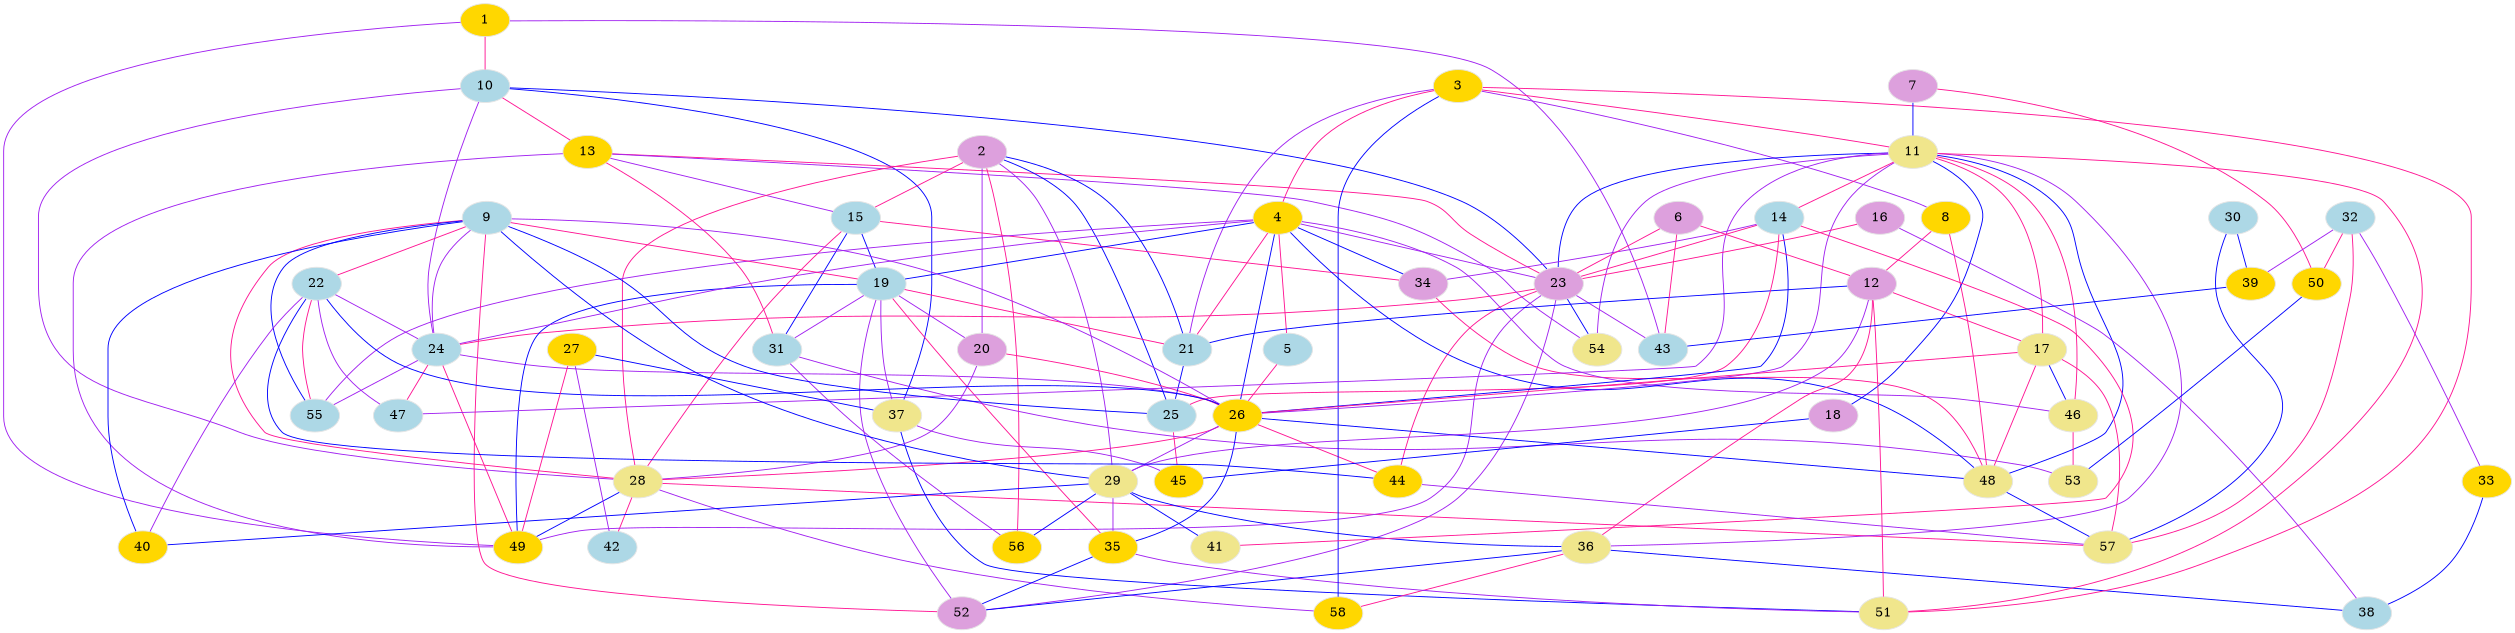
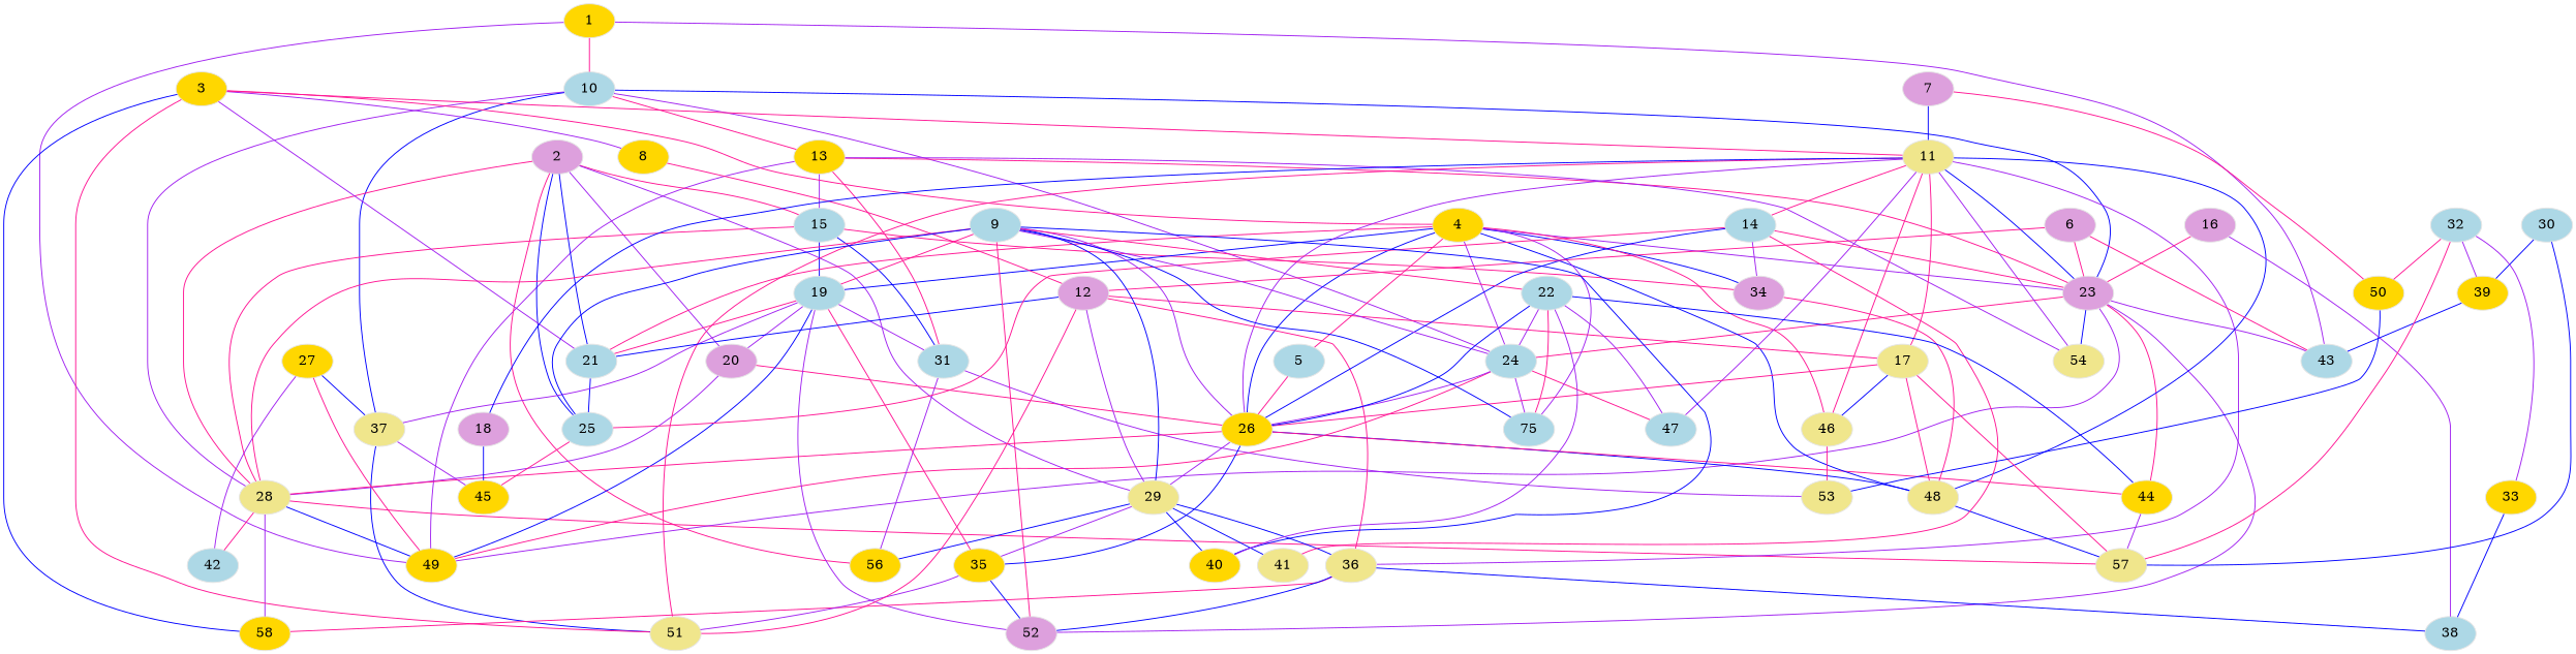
  graph {
    node [color=gray90 fillcolor=lightblue style=filled]
    edge [color=deeppink weight=1.0]
    1 [fillcolor=gold]
    10
    43
    49 [fillcolor=gold]
    28 [fillcolor=khaki]
    23 [fillcolor=plum]
    24
    13 [fillcolor=gold]
    37 [fillcolor=khaki]
    2 [fillcolor=plum]
    15
    20 [fillcolor=plum]
    21
    25
    29 [fillcolor=khaki]
    56 [fillcolor=gold]
    19
    34 [fillcolor=plum]
    31
    26 [fillcolor=gold]
    45 [fillcolor=gold]
    58 [fillcolor=gold]
    57 [fillcolor=khaki]
    42
    40 [fillcolor=gold]
    36 [fillcolor=khaki]
    41 [fillcolor=khaki]
    35 [fillcolor=gold]
    3 [fillcolor=gold]
    4 [fillcolor=gold]
    8 [fillcolor=gold]
    11 [fillcolor=khaki]
    51 [fillcolor=khaki]
    5
    46 [fillcolor=khaki]
    48 [fillcolor=khaki]
-   55
+   55 [label=75]
    12 [fillcolor=plum]
    14
    17 [fillcolor=khaki]
    18 [fillcolor=plum]
    47
    54 [fillcolor=khaki]
    52 [fillcolor=plum]
    44 [fillcolor=gold]
    53 [fillcolor=khaki]
    6 [fillcolor=plum]
    7 [fillcolor=plum]
    50 [fillcolor=gold]
    9
    22
    38
    16 [fillcolor=plum]
    27 [fillcolor=gold]
    30
    39 [fillcolor=gold]
    32
    33 [fillcolor=gold]
    1 -- 10
    1 -- 43 [color=purple]
    1 -- 49 [color=purple]
    10 -- 28 [color=purple weight=2.0]
    10 -- 23 [color=blue]
    10 -- 24 [color=purple]
    10 -- 13
    10 -- 37 [color=blue]
    28 -- 49 [color=blue]
    28 -- 58 [color=purple]
    28 -- 57
    28 -- 42
    23 -- 43 [color=purple]
    23 -- 49 [color=purple weight=2.0]
    23 -- 24
    23 -- 54 [color=blue]
    23 -- 52 [color=purple]
    23 -- 44
    24 -- 49
    24 -- 26 [color=purple]
    24 -- 55 [color=purple]
    24 -- 47
    13 -- 49 [color=purple weight=2.0]
    13 -- 23
    13 -- 15 [color=purple]
    13 -- 31
    13 -- 54 [color=purple]
    37 -- 45 [color=purple]
    37 -- 51 [color=blue]
    2 -- 28 [weight=3.0]
    2 -- 15
    2 -- 20 [color=purple weight=3.0]
    2 -- 21 [color=blue]
    2 -- 25 [color=blue]
    2 -- 29 [color=purple]
    2 -- 56
    15 -- 28
    15 -- 19 [color=blue]
    15 -- 34
    15 -- 31 [color=blue]
    20 -- 28 [color=purple]
    20 -- 26
    21 -- 25 [color=blue]
    25 -- 45
    29 -- 56 [color=blue]
    29 -- 40 [color=blue]
    29 -- 36 [color=blue]
    29 -- 41 [color=blue weight=2.0]
    29 -- 35 [color=purple]
    19 -- 49 [color=blue]
    19 -- 37 [color=purple]
    19 -- 20 [color=purple]
    19 -- 21 [weight=2.0]
    19 -- 31 [color=purple]
    19 -- 35
    19 -- 52 [color=purple]
    34 -- 48
    31 -- 56 [color=purple]
    31 -- 53 [color=purple]
    26 -- 28
    26 -- 29 [color=purple]
    26 -- 35 [color=blue]
    26 -- 48 [color=blue]
    26 -- 44
    36 -- 58
    36 -- 52 [color=blue]
    36 -- 38 [color=blue]
    35 -- 51 [color=purple]
    35 -- 52 [color=blue]
    3 -- 21 [color=purple]
    3 -- 58 [color=blue]
    3 -- 4
    3 -- 8 [color=purple]
    3 -- 11
    3 -- 51
    4 -- 23 [color=purple]
    4 -- 24 [color=purple]
    4 -- 21
    4 -- 19 [color=blue weight=2.0]
    4 -- 34 [color=blue weight=2.0]
    4 -- 26 [color=blue weight=2.0]
    4 -- 5
-   4 -- 46 [color=purple]
+   4 -- 46
    4 -- 48 [color=blue]
    4 -- 55 [color=purple]
-   8 -- 48
    8 -- 12
    11 -- 23 [color=blue weight=2.0]
    11 -- 26 [color=purple]
    11 -- 36 [color=purple]
    11 -- 51
    11 -- 46
    11 -- 48 [color=blue]
    11 -- 14
    11 -- 17
    11 -- 18 [color=blue]
    11 -- 47 [color=purple]
    11 -- 54 [color=purple]
    5 -- 26
    46 -- 53
    48 -- 57 [color=blue]
    12 -- 21 [color=blue]
    12 -- 29 [color=purple]
    12 -- 36
    12 -- 51
    12 -- 17
    14 -- 23
    14 -- 25
    14 -- 34 [color=purple]
    14 -- 26 [color=blue]
    14 -- 41 [weight=2.0]
    17 -- 26
    17 -- 57
    17 -- 46 [color=blue]
    17 -- 48
    18 -- 45 [color=blue]
    44 -- 57 [color=purple]
    6 -- 43
    6 -- 23
    6 -- 12
    7 -- 11 [color=blue weight=2.0]
    7 -- 50
    50 -- 53 [color=blue]
    9 -- 28 [weight=2.0]
    9 -- 24 [color=purple]
    9 -- 25 [color=blue]
    9 -- 29 [color=blue]
    9 -- 19 [weight=2.0]
    9 -- 26 [color=purple]
    9 -- 40 [color=blue]
    9 -- 55 [color=blue]
    9 -- 52 [weight=2.0]
    9 -- 22
    22 -- 24 [color=purple]
    22 -- 26 [color=blue]
    22 -- 40 [color=purple]
    22 -- 55
    22 -- 47 [color=purple]
    22 -- 44 [color=blue]
    16 -- 23 [weight=2.0]
    16 -- 38 [color=purple]
    27 -- 49
    27 -- 37 [color=blue]
    27 -- 42 [color=purple]
    30 -- 57 [color=blue]
    30 -- 39 [color=blue]
    39 -- 43 [color=blue]
    32 -- 57
    32 -- 50
    32 -- 39 [color=purple]
    32 -- 33 [color=purple]
    33 -- 38 [color=blue]
  }
